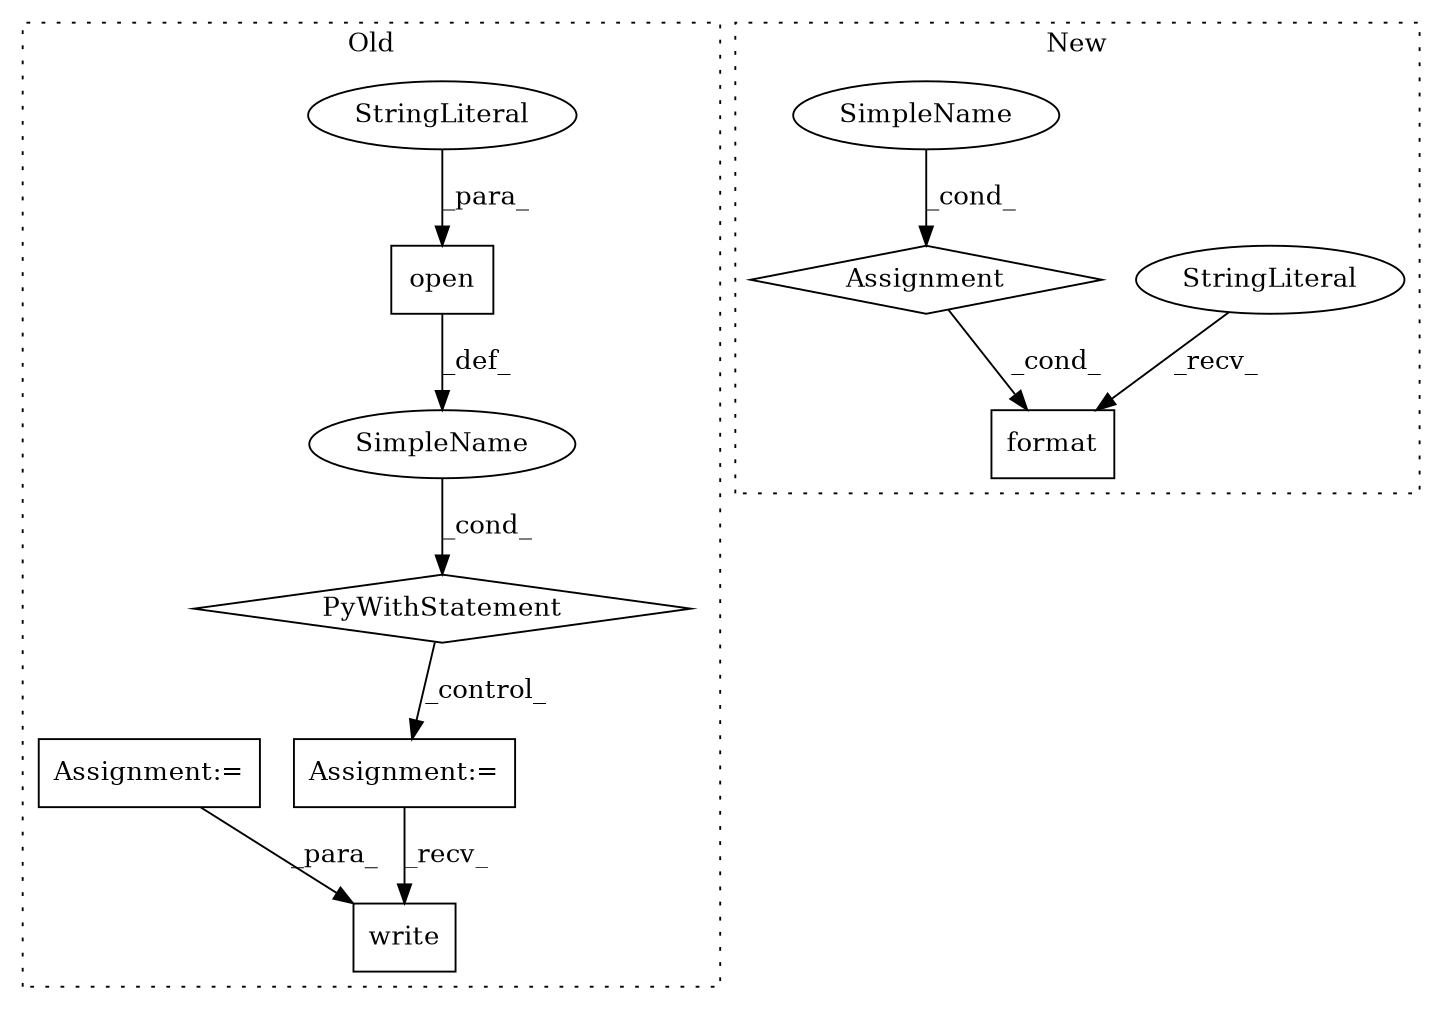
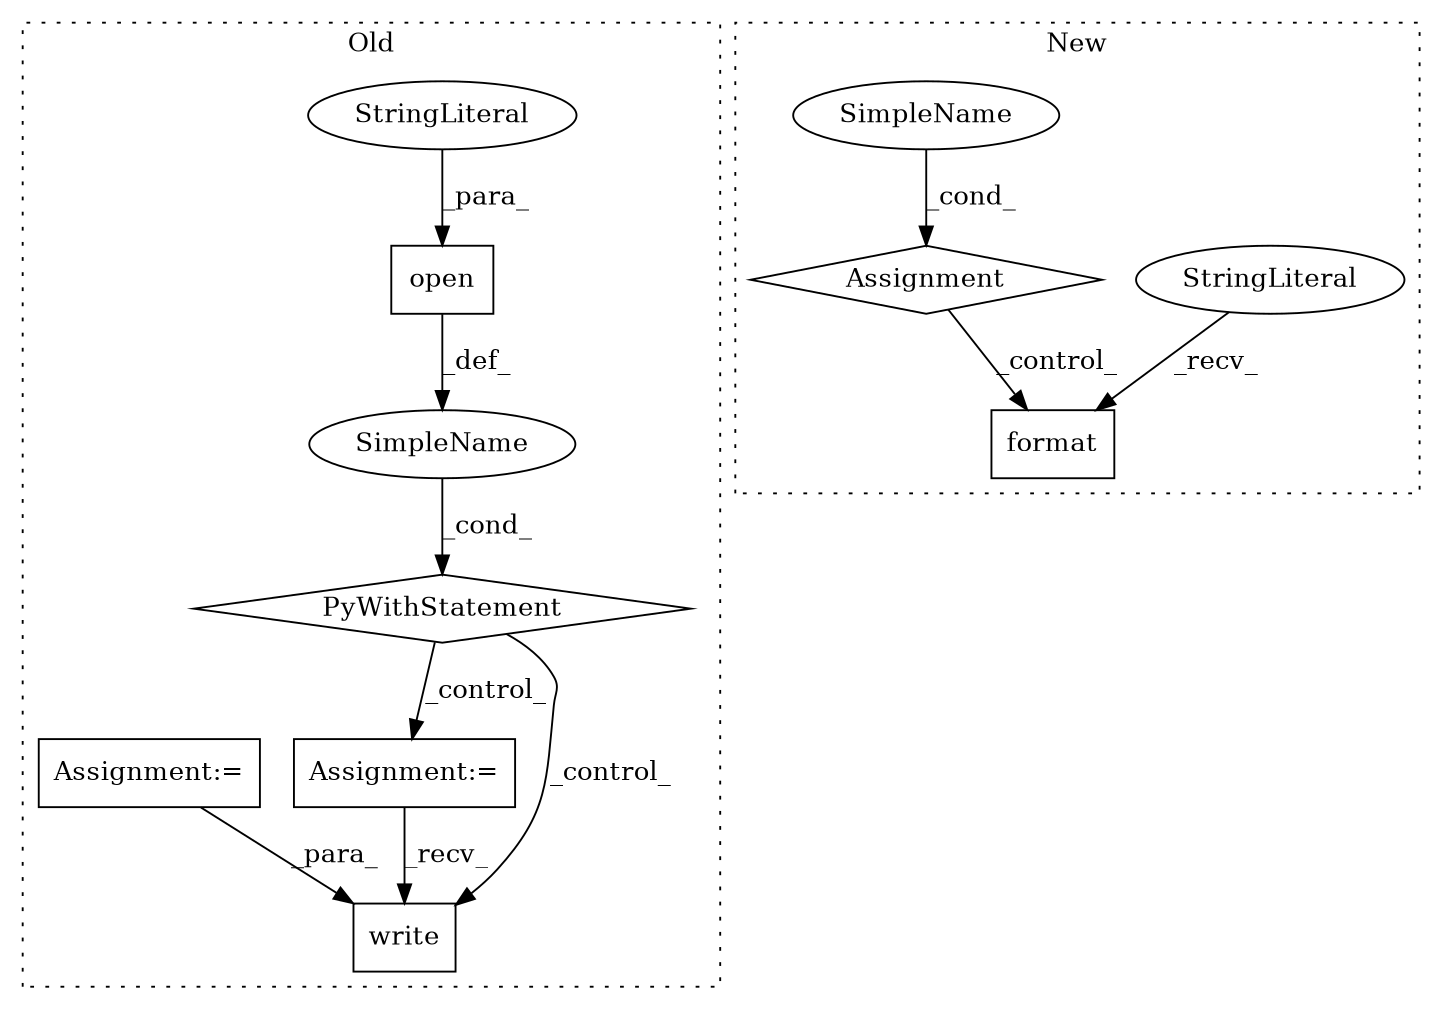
  digraph {
    node [a=32 shape=box]
    n1 [l="5,1" label=open s="5694,5715"]
    n2 [a=45 l=3 label=StringLiteral s=5712 shape=ellipse]
    n3 [a=104 l="10,2" label=PyWithStatement s="5684,5716" shape=diamond]
    n4 [a=7 l=1 label="Assignment:=" s=5735]
    n5 [a=42 label=SimpleName shape=ellipse]
    n6 [l="6,1" label=write s="5748,5761"]
    n7 [a=7 l=1 label="Assignment:=" s=5549]
    n8 [l="7,1" label=format s="5648,5683"]
    n9 [a=45 l=4 label=StringLiteral s=5643 shape=ellipse]
    n10 [a=25 l="4,2" label=Assignment s="5454,5501" shape=diamond]
    n11 [a=42 label=SimpleName shape=ellipse]
    subgraph cluster_1 {
      label=Old
      style=dotted
      n1
      n2
      n3
      n4
      n5
      n6
      n7
    }
    subgraph cluster_2 {
      label=New
      style=dotted
      n8
      n9
      n10
      n11
    }
    n1 -> n5 [label=_def_]
    n2 -> n1 [label=_para_]
    n3 -> n4 [label=_control_]
+   n3 -> n6 [label=_control_]
    n4 -> n6 [label=_recv_]
    n5 -> n3 [label=_cond_]
    n7 -> n6 [label=_para_]
    n9 -> n8 [label=_recv_]
-   n10 -> n8 [label=_cond_]
+   n10 -> n8 [label=_control_]
    n11 -> n10 [label=_cond_]
  }
